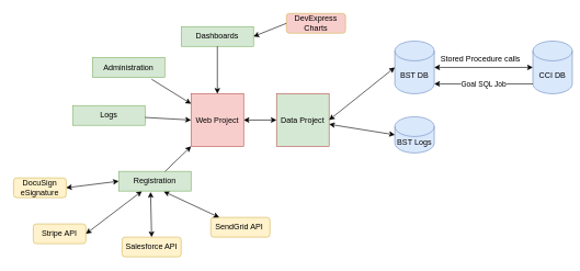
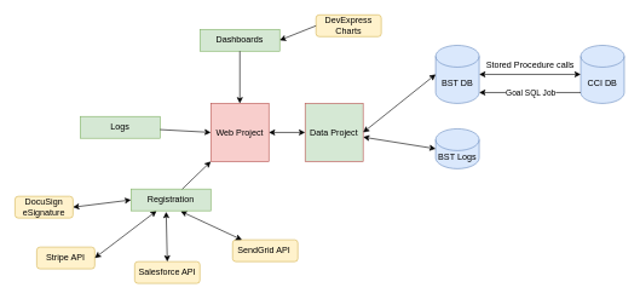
  <mxCell id="0" />
  <mxCell id="1" parent="0" />
  <mxCell id="2" style="edgeStyle=orthogonalEdgeStyle;rounded=0;orthogonalLoop=1;jettySize=auto;html=1;exitX=1;exitY=0;exitDx=0;exitDy=52.5;exitPerimeter=0;entryX=1;entryY=0;entryDx=0;entryDy=52.5;entryPerimeter=0;" edge="1" parent="1" source="3" target="3"><mxGeometry relative="1" as="geometry"><mxPoint x="650" y="140" as="targetPoint" /></mxGeometry></mxCell>
  <mxCell id="3" value="BST DB" style="shape=cylinder3;whiteSpace=wrap;html=1;boundedLbl=1;backgroundOutline=1;size=15;fillColor=#dae8fc;strokeColor=#6c8ebf;" vertex="1" parent="1"><mxGeometry x="600" y="62" width="60" height="80" as="geometry" /></mxCell>
- <mxCell id="4" value="CCI DB" style="shape=cylinder3;whiteSpace=wrap;html=1;boundedLbl=1;backgroundOutline=1;size=15;fillColor=#dae8fc;strokeColor=#6c8ebf;" vertex="1" parent="1"><mxGeometry x="810" y="62" width="60" height="80" as="geometry" /></mxCell>
+ <mxCell id="4" value="CCI DB" style="shape=cylinder3;whiteSpace=wrap;html=1;boundedLbl=1;backgroundOutline=1;size=15;fillColor=#dae8fc;strokeColor=#6c8ebf;" vertex="1" parent="1"><mxGeometry x="800" y="62" width="60" height="80" as="geometry" /></mxCell>
  <mxCell id="5" value="Data Project" style="whiteSpace=wrap;html=1;aspect=fixed;fillColor=#d5e8d4;strokeColor=#b85450;" vertex="1" parent="1"><mxGeometry x="420" y="142" width="80" height="80" as="geometry" /></mxCell>
  <mxCell id="6" value="Web Project" style="whiteSpace=wrap;html=1;aspect=fixed;fillColor=#f8cecc;strokeColor=#b85450;" vertex="1" parent="1"><mxGeometry x="290" y="142" width="80" height="80" as="geometry" /></mxCell>
  <mxCell id="7" value="Salesforce API" style="rounded=1;whiteSpace=wrap;html=1;fillColor=#fff2cc;strokeColor=#d6b656;" vertex="1" parent="1"><mxGeometry x="185" y="360" width="90" height="30" as="geometry" /></mxCell>
  <mxCell id="8" value="Stripe API" style="rounded=1;whiteSpace=wrap;html=1;fillColor=#fff2cc;strokeColor=#d6b656;" vertex="1" parent="1"><mxGeometry x="50" y="340" width="80" height="30" as="geometry" /></mxCell>
  <mxCell id="9" value="" style="endArrow=classic;startArrow=classic;html=1;exitX=1;exitY=0.5;exitDx=0;exitDy=0;entryX=0;entryY=0.5;entryDx=0;entryDy=0;" edge="1" parent="1" source="6" target="5"><mxGeometry width="50" height="50" relative="1" as="geometry"><mxPoint x="410" y="332" as="sourcePoint" /><mxPoint x="460" y="282" as="targetPoint" /></mxGeometry></mxCell>
  <mxCell id="10" value="DocuSign eSignature" style="rounded=1;whiteSpace=wrap;html=1;fillColor=#fff2cc;strokeColor=#d6b656;" vertex="1" parent="1"><mxGeometry x="20" y="270" width="80" height="30" as="geometry" /></mxCell>
  <mxCell id="11" value="" style="endArrow=classic;startArrow=classic;html=1;exitX=1;exitY=0.5;exitDx=0;exitDy=0;entryX=0;entryY=0.5;entryDx=0;entryDy=0;" edge="1" parent="1" source="10" target="21"><mxGeometry width="50" height="50" relative="1" as="geometry"><mxPoint x="410" y="332" as="sourcePoint" /><mxPoint x="180" y="260" as="targetPoint" /></mxGeometry></mxCell>
  <mxCell id="12" value="" style="endArrow=classic;startArrow=classic;html=1;exitX=1;exitY=0.5;exitDx=0;exitDy=0;" edge="1" parent="1" source="8" target="21"><mxGeometry width="50" height="50" relative="1" as="geometry"><mxPoint x="410" y="332" as="sourcePoint" /><mxPoint x="170" y="300" as="targetPoint" /></mxGeometry></mxCell>
  <mxCell id="13" value="" style="endArrow=classic;startArrow=classic;html=1;exitX=0.5;exitY=0;exitDx=0;exitDy=0;entryX=0.44;entryY=1.047;entryDx=0;entryDy=0;entryPerimeter=0;" edge="1" parent="1" source="7" target="21"><mxGeometry width="50" height="50" relative="1" as="geometry"><mxPoint x="410" y="332" as="sourcePoint" /><mxPoint x="210" y="310" as="targetPoint" /></mxGeometry></mxCell>
  <mxCell id="14" value="SendGrid API&amp;nbsp;" style="rounded=1;whiteSpace=wrap;html=1;fillColor=#fff2cc;strokeColor=#d6b656;" vertex="1" parent="1"><mxGeometry x="320" y="330" width="90" height="30" as="geometry" /></mxCell>
  <mxCell id="15" value="" style="endArrow=classic;startArrow=classic;html=1;entryX=0.622;entryY=1.02;entryDx=0;entryDy=0;entryPerimeter=0;" edge="1" parent="1" source="14" target="21"><mxGeometry width="50" height="50" relative="1" as="geometry"><mxPoint x="410" y="322" as="sourcePoint" /><mxPoint x="230" y="320" as="targetPoint" /><Array as="points" /></mxGeometry></mxCell>
  <mxCell id="16" value="" style="endArrow=classic;startArrow=classic;html=1;exitX=1;exitY=0.5;exitDx=0;exitDy=0;entryX=0;entryY=0.5;entryDx=0;entryDy=0;entryPerimeter=0;" edge="1" parent="1" source="5" target="3"><mxGeometry width="50" height="50" relative="1" as="geometry"><mxPoint x="410" y="322" as="sourcePoint" /><mxPoint x="460" y="272" as="targetPoint" /></mxGeometry></mxCell>
  <mxCell id="17" value="BST Logs" style="shape=cylinder3;whiteSpace=wrap;html=1;boundedLbl=1;backgroundOutline=1;size=15;fillColor=#dae8fc;strokeColor=#6c8ebf;" vertex="1" parent="1"><mxGeometry x="600" y="177" width="60" height="55" as="geometry" /></mxCell>
  <mxCell id="18" value="" style="endArrow=classic;startArrow=classic;html=1;exitX=1;exitY=0.5;exitDx=0;exitDy=0;exitPerimeter=0;entryX=0;entryY=0.5;entryDx=0;entryDy=0;entryPerimeter=0;" edge="1" parent="1" source="3" target="4"><mxGeometry width="50" height="50" relative="1" as="geometry"><mxPoint x="720" y="160" as="sourcePoint" /><mxPoint x="770" y="110" as="targetPoint" /></mxGeometry></mxCell>
  <mxCell id="19" value="" style="endArrow=classic;startArrow=classic;html=1;entryX=0;entryY=0.5;entryDx=0;entryDy=0;entryPerimeter=0;" edge="1" parent="1" source="5" target="17"><mxGeometry width="50" height="50" relative="1" as="geometry"><mxPoint x="560" y="272" as="sourcePoint" /><mxPoint x="610" y="222" as="targetPoint" /></mxGeometry></mxCell>
  <mxCell id="20" value="Stored Procedure calls" style="text;html=1;align=center;verticalAlign=middle;resizable=0;points=[];autosize=1;" vertex="1" parent="1"><mxGeometry x="660" y="80" width="140" height="20" as="geometry" /></mxCell>
  <mxCell id="21" value="Registration" style="rounded=0;whiteSpace=wrap;html=1;fillColor=#d5e8d4;strokeColor=#82b366;" vertex="1" parent="1"><mxGeometry x="180" y="260" width="110" height="30" as="geometry" /></mxCell>
  <mxCell id="22" value="Logs" style="rounded=0;whiteSpace=wrap;html=1;fillColor=#d5e8d4;strokeColor=#82b366;" vertex="1" parent="1"><mxGeometry x="110" y="160" width="110" height="30" as="geometry" /></mxCell>
  <mxCell id="23" value="Dashboards" style="rounded=0;whiteSpace=wrap;html=1;fillColor=#d5e8d4;strokeColor=#82b366;" vertex="1" parent="1"><mxGeometry x="275" y="40" width="110" height="30" as="geometry" /></mxCell>
- <mxCell id="24" value="Administration" style="rounded=0;whiteSpace=wrap;html=1;fillColor=#d5e8d4;strokeColor=#82b366;" vertex="1" parent="1"><mxGeometry x="140" y="87" width="110" height="30" as="geometry" /></mxCell>
  <mxCell id="25" style="edgeStyle=orthogonalEdgeStyle;rounded=0;orthogonalLoop=1;jettySize=auto;html=1;exitX=0.5;exitY=1;exitDx=0;exitDy=0;" edge="1" parent="1" source="22" target="22"><mxGeometry relative="1" as="geometry" /></mxCell>
  <mxCell id="26" value="" style="endArrow=classic;html=1;exitX=0.5;exitY=1;exitDx=0;exitDy=0;entryX=0.5;entryY=0;entryDx=0;entryDy=0;" edge="1" parent="1" source="23" target="6"><mxGeometry width="50" height="50" relative="1" as="geometry"><mxPoint x="410" y="300" as="sourcePoint" /><mxPoint x="460" y="250" as="targetPoint" /></mxGeometry></mxCell>
- <mxCell id="27" value="" style="endArrow=classic;html=1;exitX=0.818;exitY=1.1;exitDx=0;exitDy=0;exitPerimeter=0;" edge="1" parent="1" source="24" target="6"><mxGeometry width="50" height="50" relative="1" as="geometry"><mxPoint x="340" y="80" as="sourcePoint" /><mxPoint x="340" y="152" as="targetPoint" /></mxGeometry></mxCell>
  <mxCell id="28" value="" style="endArrow=classic;html=1;entryX=0;entryY=0.5;entryDx=0;entryDy=0;" edge="1" parent="1" source="22" target="6"><mxGeometry width="50" height="50" relative="1" as="geometry"><mxPoint x="350" y="90" as="sourcePoint" /><mxPoint x="350" y="162" as="targetPoint" /></mxGeometry></mxCell>
  <mxCell id="29" value="" style="endArrow=classic;html=1;entryX=0;entryY=1;entryDx=0;entryDy=0;" edge="1" parent="1" source="21" target="6"><mxGeometry width="50" height="50" relative="1" as="geometry"><mxPoint x="230" y="188.08" as="sourcePoint" /><mxPoint x="300" y="192" as="targetPoint" /></mxGeometry></mxCell>
- <mxCell id="30" value="DevExpress Charts" style="rounded=1;whiteSpace=wrap;html=1;fillColor=#f8cecc;strokeColor=#d6b656;" vertex="1" parent="1"><mxGeometry x="435" y="20" width="90" height="30" as="geometry" /></mxCell>
+ <mxCell id="30" value="DevExpress Charts" style="rounded=1;whiteSpace=wrap;html=1;fillColor=#fff2cc;strokeColor=#d6b656;" vertex="1" parent="1"><mxGeometry x="435" y="20" width="90" height="30" as="geometry" /></mxCell>
  <mxCell id="31" value="" style="endArrow=classic;html=1;exitX=0;exitY=0.5;exitDx=0;exitDy=0;entryX=1;entryY=0.5;entryDx=0;entryDy=0;" edge="1" parent="1" source="30" target="23"><mxGeometry width="50" height="50" relative="1" as="geometry"><mxPoint x="410" y="190" as="sourcePoint" /><mxPoint x="460" y="140" as="targetPoint" /></mxGeometry></mxCell>
  <mxCell id="32" value="" style="endArrow=classic;html=1;exitX=0;exitY=1;exitDx=0;exitDy=-15;exitPerimeter=0;entryX=1;entryY=1;entryDx=0;entryDy=-15;entryPerimeter=0;" edge="1" parent="1" source="4" target="3"><mxGeometry width="50" height="50" relative="1" as="geometry"><mxPoint x="410" y="190" as="sourcePoint" /><mxPoint x="460" y="140" as="targetPoint" /></mxGeometry></mxCell>
  <mxCell id="33" value="Goal SQL Job" style="edgeLabel;html=1;align=center;verticalAlign=middle;resizable=0;points=[];" vertex="1" connectable="0" parent="32"><mxGeometry x="0.231" y="-1" relative="1" as="geometry"><mxPoint x="16" as="offset" /></mxGeometry></mxCell>
